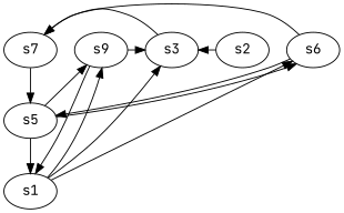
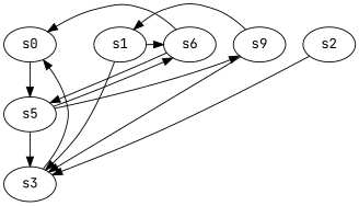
  digraph {
    fontname="JetBrains Mono"
    node [fontname="JetBrains Mono" player=0]
    edge [fontname="JetBrains Mono"]
-   s0 [player=1 label=s7]
+   s0 [player=1]
    s5
    s1
    n4 [label=s9 player=1]
    s6
    s3
    s2
    s0 -> s5
-   s5 -> s1
+   s5 -> s3
    s5 -> n4 [constraint="time == 1 || time == 4 || time == 22"]
    s5 -> s6 [constraint="time % 4 == 3"]
-   s1 -> n4 [constraint="time % 6 == 3"]
    s1 -> s6 [constraint="time % 2 == 0 && time % 4 == 3"]
    s1 -> s3 [constraint="!(time % 2 == 0)"]
    n4 -> s1 [constraint="!(time % 2 == 0)"]
    n4 -> s3 [constraint="time == 0 || time == 3 || time == 6 || time == 9 || time == 10"]
    s6 -> s0 [constraint="time % 2 == 0 && time % 5 == 3"]
    s6 -> s5 [constraint="time % 7 == 6"]
    s3 -> s0 [constraint="time % 8 == 0"]
    s2 -> s3 [constraint="time % 2 == 1"]
  }
